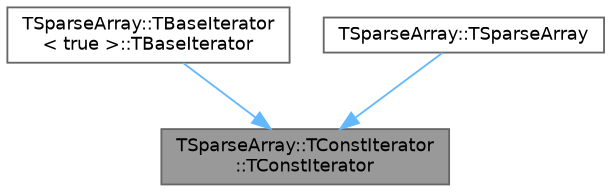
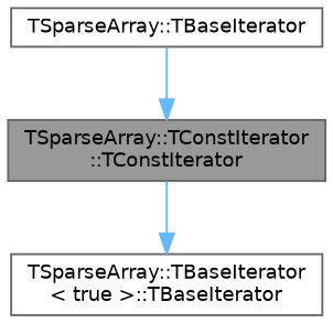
  digraph {
    rankdir=TB
    node [color=grey40 fillcolor=white fontname=Helvetica fontsize=10 shape=box style=filled]
    edge [color=steelblue1 fontname=Helvetica fontsize=10 labelfontname=Helvetica labelfontsize=10 style=solid]
    n1 [color=gray40 fillcolor=grey60 fontcolor=black height=0.2 label="TSparseArray::TConstIterator\l::TConstIterator" width=0.4]
    n2 [height=0.2 label="TSparseArray::TBaseIterator\l\< true \>::TBaseIterator" width=0.4]
-   n3 [height=0.2 label="TSparseArray::TSparseArray" width=0.4]
-   n2 -> n1
+   n3 [height=0.2 label="TSparseArray::TBaseIterator" width=0.4]
+   n1 -> n2
    n3 -> n1
  }
